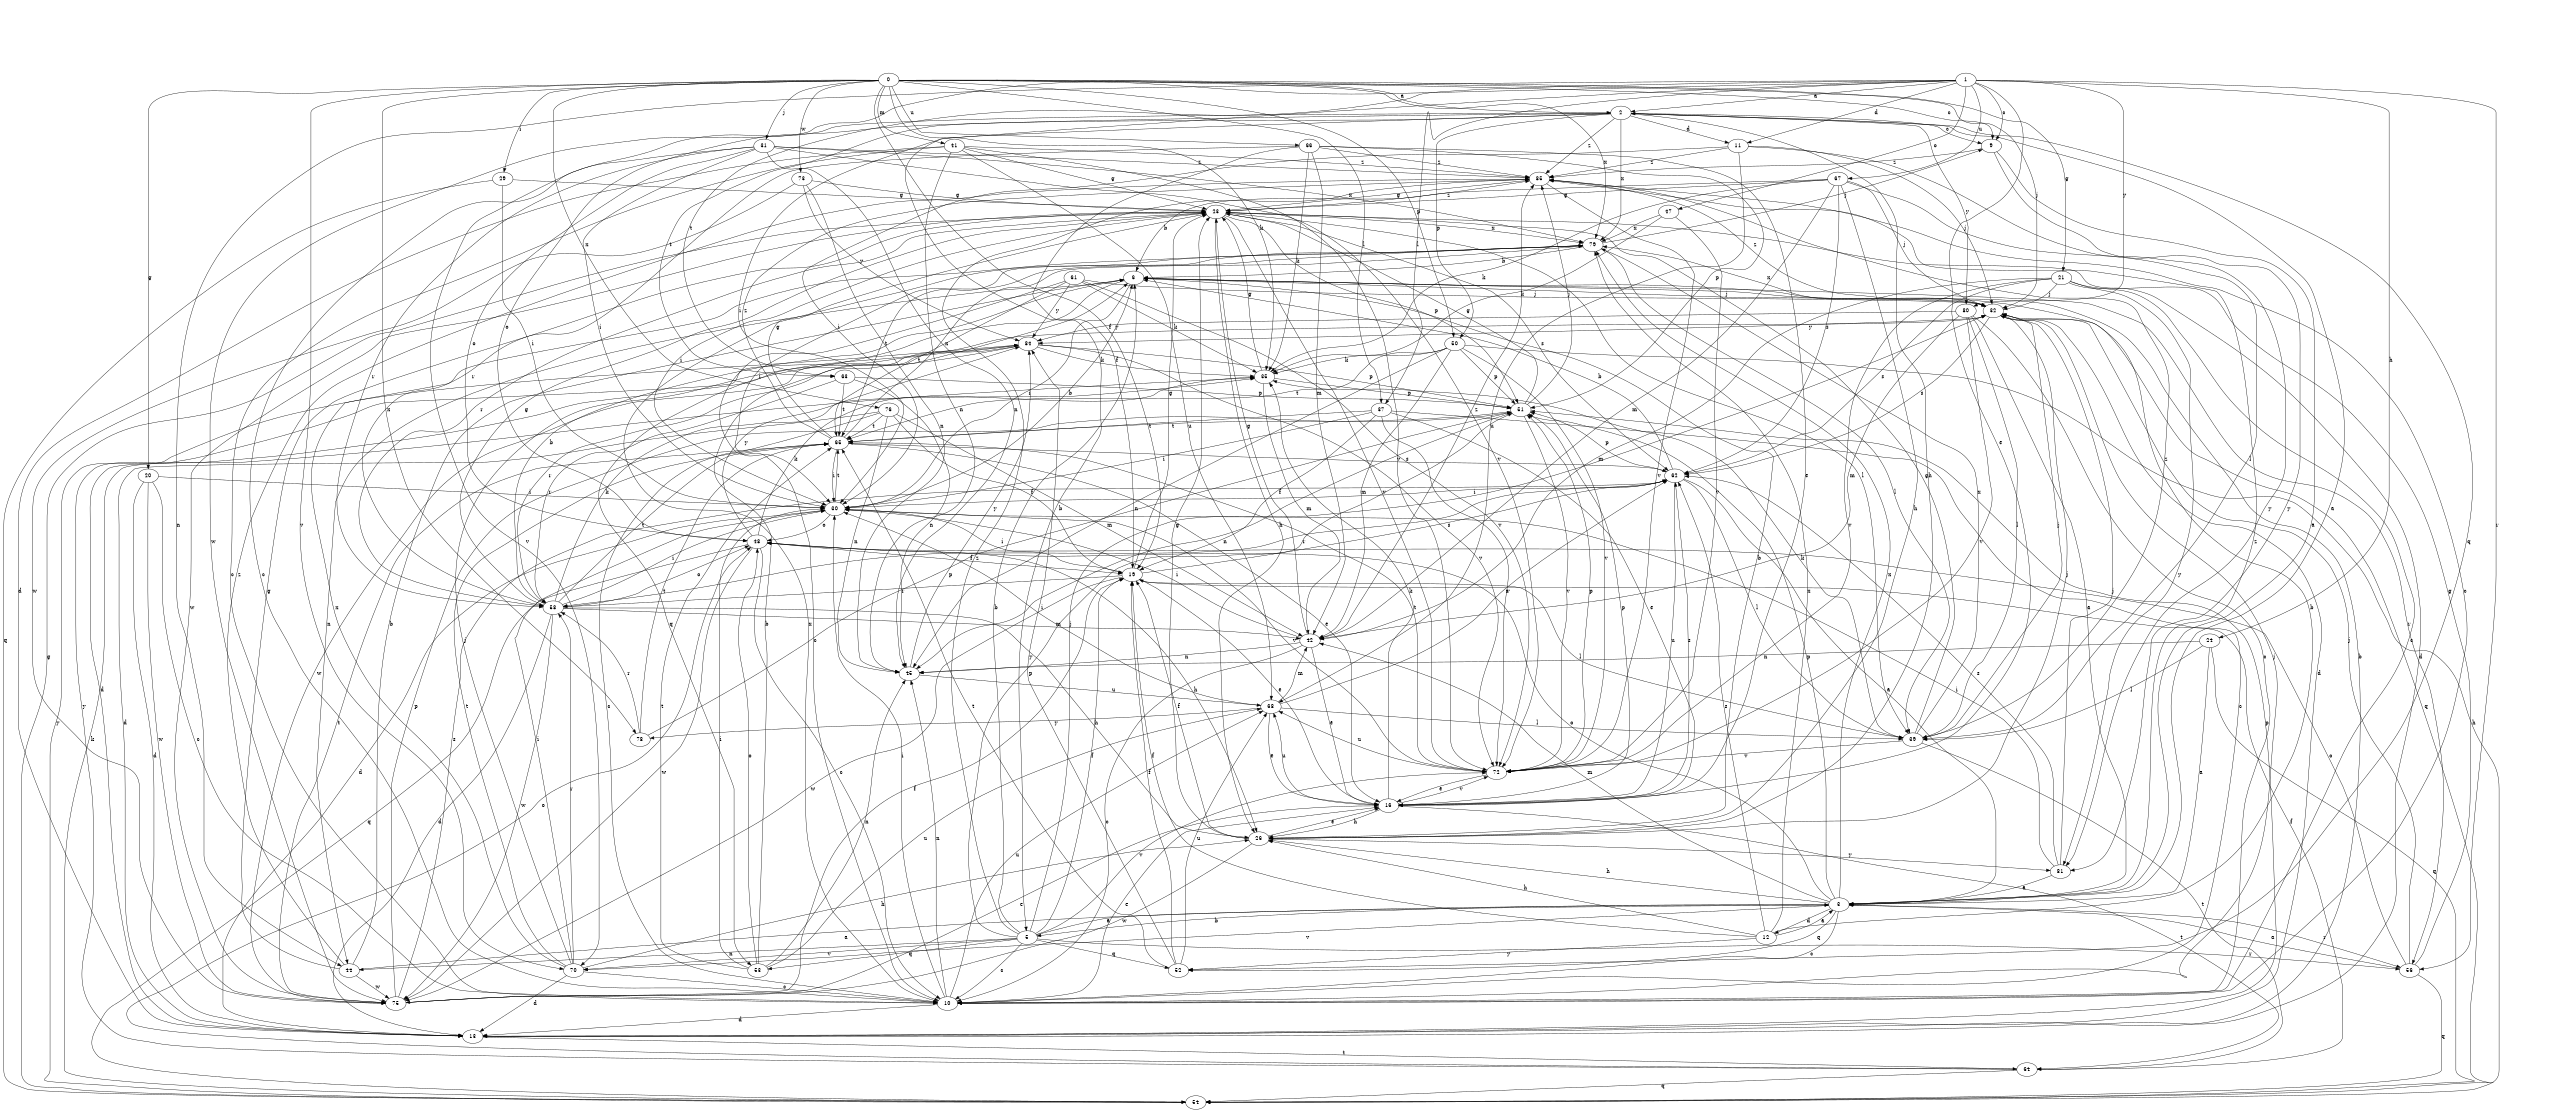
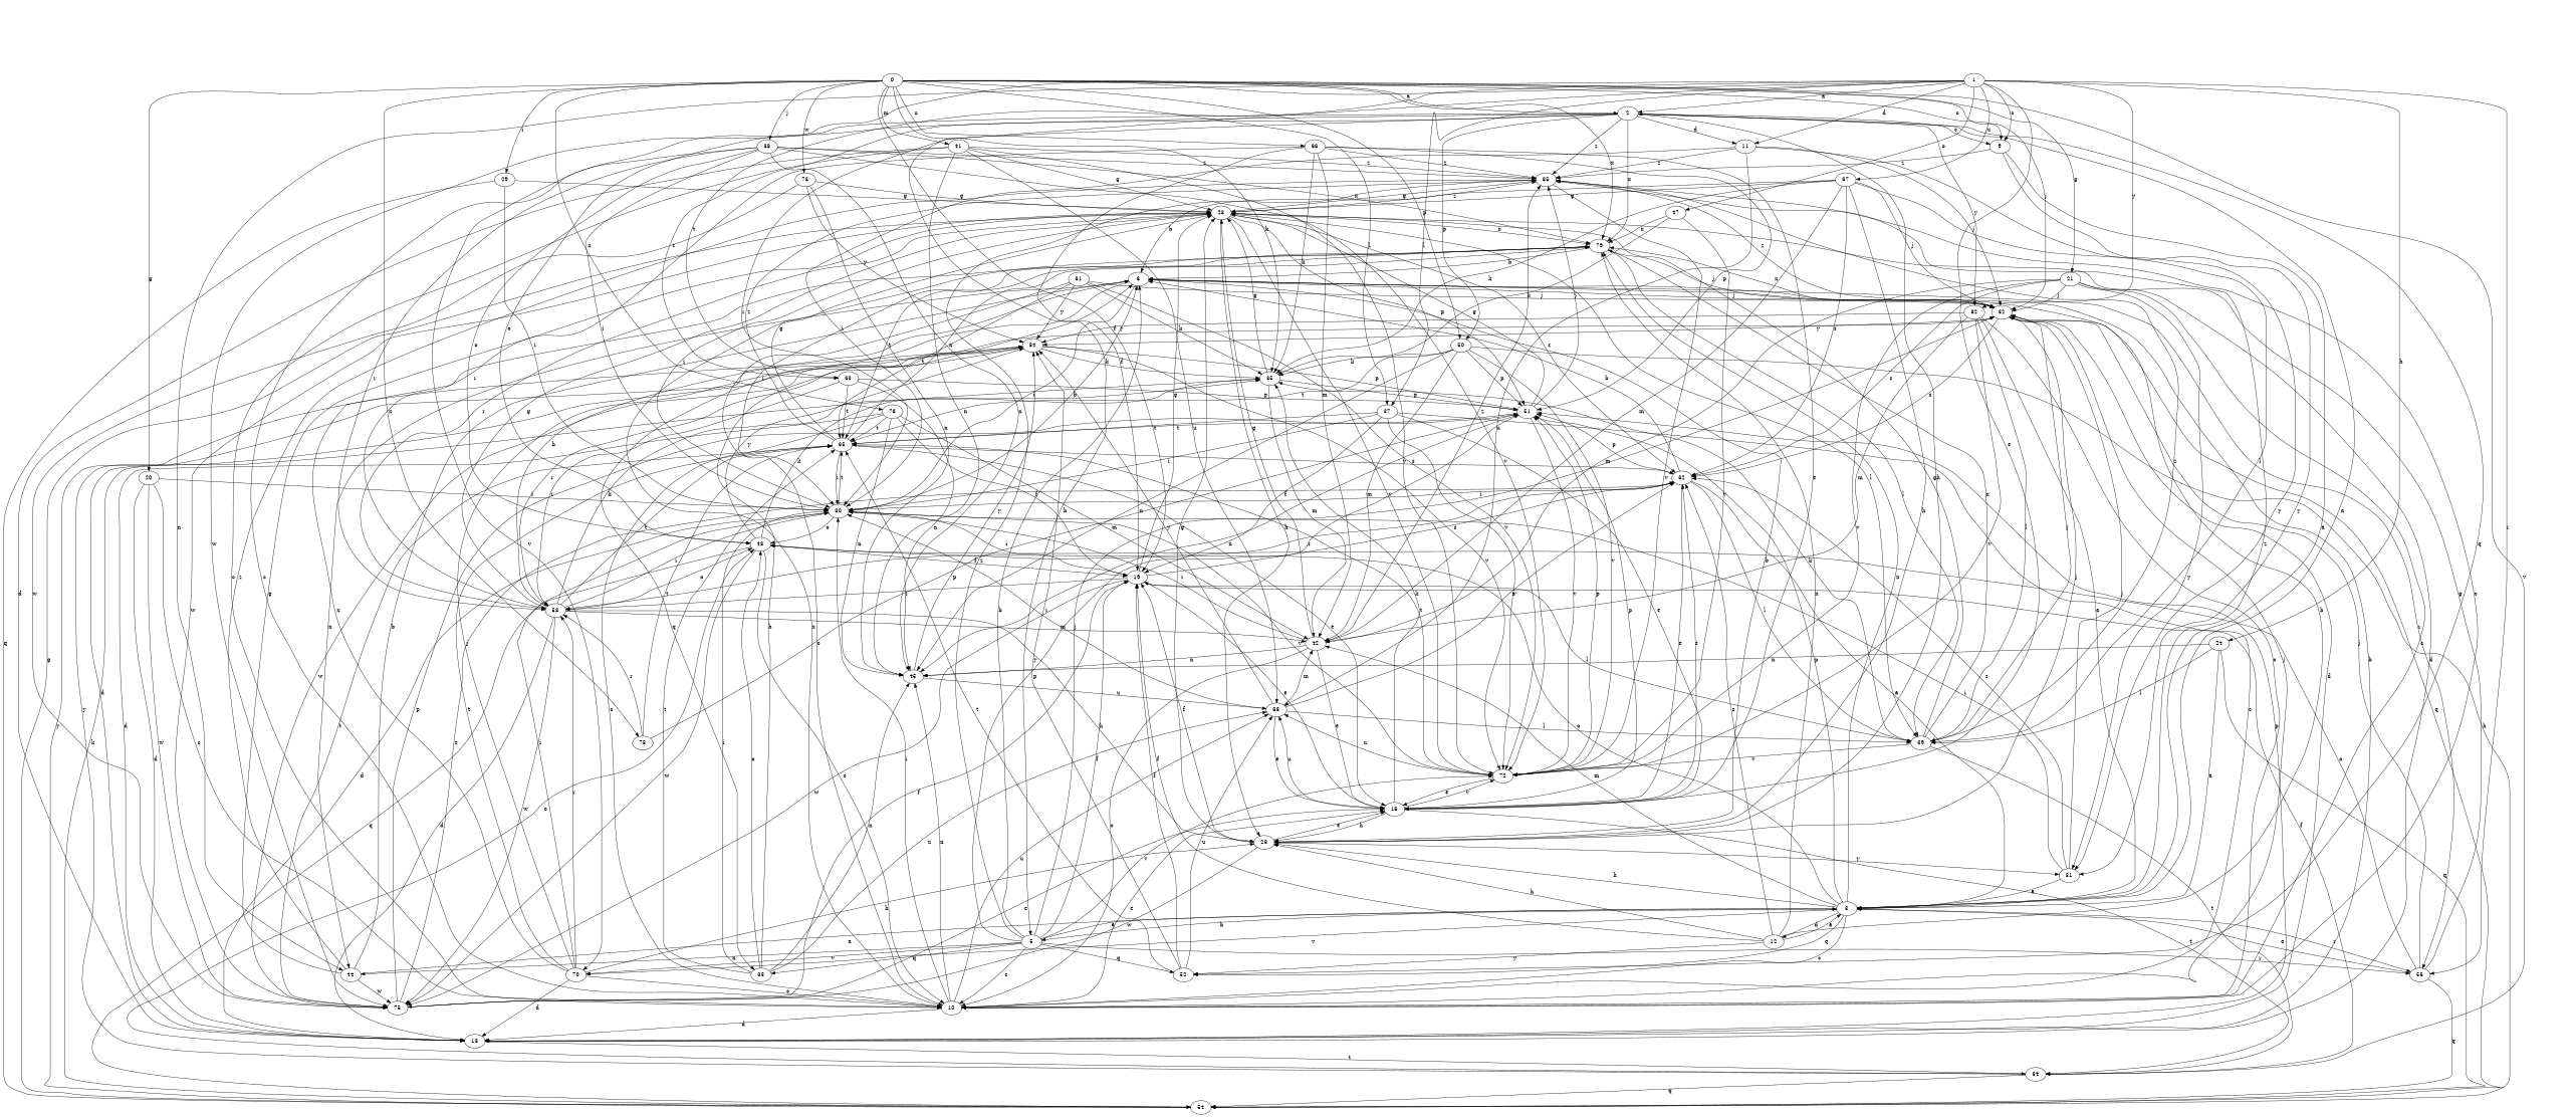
  strict digraph {
    0
    2
    9
    19
    20
    21
    29
-   31
+   31 [label=38]
    32
    35
    37
    41
    50
    66
    70
    73
    76
    78
    79
    11
    26
    63
-   80
+   80 [label=82]
    30
    48
    52
    85
    3
    81
    16
    75
    62
    23
    39
    58
    10
    13
    42
    72
    54
    45
    n42 [label=84]
    51
    65
    68
    6
    1
    5
    24
    44
    47
    56
    67
-   53
+   53 [label=33]
    64
    61
    12
    0 -> 2 [label=a]
    0 -> 9 [label=c]
    0 -> 19 [label=f]
    0 -> 20 [label=g]
    0 -> 21 [label=g]
    0 -> 29 [label=i]
    0 -> 31 [label=j]
    0 -> 32 [label=j]
    0 -> 35 [label=k]
    0 -> 37 [label=l]
    0 -> 41 [label=m]
    0 -> 50 [label=p]
    0 -> 66 [label=u]
-   0 -> 70 [label=v]
+   0 -> 64 [label=v]
    0 -> 73 [label=w]
    0 -> 76 [label=x]
    0 -> 78 [label=x]
    0 -> 79 [label=x]
    2 -> 9 [label=c]
    2 -> 50 [label=p]
    2 -> 70 [label=v]
    2 -> 79 [label=x]
    2 -> 11 [label=d]
    2 -> 26 [label=h]
    2 -> 63 [label=t]
    2 -> 80 [label=y]
    2 -> 30 [label=i]
    2 -> 48 [label=o]
    2 -> 52 [label=q]
    2 -> 85 [label=z]
    9 -> 85 [label=z]
    9 -> 3 [label=a]
    9 -> 81 [label=y]
    19 -> 30 [label=i]
    19 -> 16 [label=e]
    19 -> 75 [label=w]
    19 -> 62 [label=s]
    19 -> 23 [label=g]
    19 -> 39 [label=l]
    19 -> 58 [label=r]
    20 -> 30 [label=i]
    20 -> 75 [label=w]
    20 -> 10 [label=c]
    20 -> 13 [label=d]
    21 -> 32 [label=j]
    21 -> 81 [label=y]
    21 -> 62 [label=s]
    21 -> 10 [label=c]
    21 -> 13 [label=d]
    21 -> 42 [label=m]
    21 -> 72 [label=v]
    29 -> 30 [label=i]
    29 -> 23 [label=g]
    29 -> 54 [label=q]
    31 -> 79 [label=x]
    31 -> 30 [label=i]
    31 -> 48 [label=o]
    31 -> 85 [label=z]
    31 -> 58 [label=r]
    31 -> 10 [label=c]
    31 -> 72 [label=v]
    31 -> 45 [label=n]
    32 -> 79 [label=x]
    32 -> 85 [label=z]
    32 -> 62 [label=s]
    32 -> 13 [label=d]
    32 -> 54 [label=q]
    32 -> n42 [label=y]
    35 -> 23 [label=g]
    35 -> 42 [label=m]
    35 -> 51 [label=p]
    37 -> 19 [label=f]
    37 -> 30 [label=i]
    37 -> 16 [label=e]
    37 -> 10 [label=c]
    37 -> 72 [label=v]
    37 -> 65 [label=t]
    41 -> 85 [label=z]
    41 -> 23 [label=g]
    41 -> 10 [label=c]
    41 -> 13 [label=d]
    41 -> 72 [label=v]
    41 -> 45 [label=n]
    41 -> 68 [label=u]
    50 -> 35 [label=k]
    50 -> 42 [label=m]
    50 -> 72 [label=v]
    50 -> 54 [label=h]
    50 -> 45 [label=n]
    50 -> 51 [label=p]
    50 -> 65 [label=t]
    66 -> 19 [label=f]
    66 -> 35 [label=k]
    66 -> 85 [label=z]
    66 -> 16 [label=e]
    66 -> 58 [label=r]
    66 -> 42 [label=m]
    66 -> 51 [label=p]
    70 -> 32 [label=j]
    70 -> 79 [label=x]
    70 -> 26 [label=h]
    70 -> 30 [label=i]
    70 -> 58 [label=r]
    70 -> 10 [label=c]
    70 -> 13 [label=d]
    70 -> 65 [label=t]
    73 -> 75 [label=w]
    73 -> 23 [label=g]
    73 -> 45 [label=n]
    73 -> n42 [label=y]
    76 -> 19 [label=f]
    76 -> 10 [label=c]
    76 -> 13 [label=d]
    76 -> 42 [label=m]
    76 -> 45 [label=n]
    76 -> 65 [label=t]
    78 -> 58 [label=r]
    78 -> 51 [label=p]
    78 -> 65 [label=t]
-   79 -> 9 [label=j]
+   79 -> 32 [label=j]
    79 -> 30 [label=i]
    79 -> 39 [label=l]
    79 -> 65 [label=t]
    79 -> 6 [label=b]
    11 -> 32 [label=j]
    11 -> 30 [label=i]
    11 -> 85 [label=z]
    11 -> 81 [label=y]
    11 -> 68 [label=u]
    26 -> 19 [label=f]
    26 -> 32 [label=j]
    26 -> 81 [label=y]
    26 -> 16 [label=e]
    26 -> 75 [label=w]
    26 -> 23 [label=g]
    26 -> 6 [label=b]
    63 -> 58 [label=r]
    63 -> 45 [label=n]
    63 -> 51 [label=p]
    63 -> 65 [label=t]
    80 -> 3 [label=a]
    80 -> 39 [label=l]
    80 -> 10 [label=c]
    80 -> 42 [label=m]
    80 -> 72 [label=v]
    80 -> n42 [label=y]
    30 -> 48 [label=o]
    30 -> 13 [label=d]
    30 -> 72 [label=v]
    30 -> 65 [label=t]
    30 -> 6 [label=b]
    48 -> 19 [label=f]
    48 -> 35 [label=k]
-   48 -> 26 [label=h]
    48 -> 75 [label=w]
    48 -> 10 [label=c]
    48 -> 54 [label=q]
    48 -> n42 [label=y]
    52 -> 19 [label=f]
    52 -> n42 [label=y]
    52 -> 65 [label=t]
    52 -> 68 [label=u]
    85 -> 23 [label=g]
    85 -> 10 [label=c]
    85 -> 72 [label=v]
    3 -> 2 [label=a]
    3 -> 70 [label=v]
    3 -> 79 [label=x]
    3 -> 26 [label=h]
    3 -> 48 [label=o]
    3 -> 52 [label=q]
    3 -> 85 [label=z]
    3 -> 10 [label=c]
    3 -> 42 [label=m]
    3 -> 51 [label=p]
    3 -> 5 [label=b]
    3 -> 56 [label=r]
    3 -> 12 [label=d]
    81 -> 32 [label=j]
    81 -> 30 [label=i]
    81 -> 3 [label=a]
    81 -> 62 [label=s]
    16 -> 35 [label=k]
    16 -> 26 [label=h]
    16 -> 62 [label=s]
    16 -> 72 [label=v]
    16 -> 51 [label=p]
    16 -> 68 [label=u]
    16 -> 64 [label=t]
    75 -> 19 [label=f]
    75 -> 16 [label=e]
    75 -> 62 [label=s]
    75 -> 51 [label=p]
    75 -> 65 [label=t]
    62 -> 30 [label=i]
    62 -> 3 [label=a]
-   62 -> 16 [label=u]
+   62 -> 16 [label=e]
    62 -> 39 [label=l]
    62 -> 58 [label=r]
    62 -> 51 [label=p]
    62 -> 6 [label=b]
    23 -> 79 [label=x]
    23 -> 26 [label=h]
    23 -> 30 [label=i]
    23 -> 85 [label=z]
    23 -> 75 [label=w]
    23 -> 62 [label=s]
    23 -> 39 [label=l]
    23 -> 58 [label=r]
    23 -> 72 [label=v]
    23 -> 51 [label=p]
    39 -> 32 [label=j]
    39 -> 35 [label=k]
    39 -> 79 [label=x]
    39 -> 85 [label=z]
    39 -> 23 [label=g]
    39 -> 72 [label=v]
    39 -> 64 [label=t]
    58 -> 35 [label=k]
    58 -> 26 [label=h]
    58 -> 30 [label=i]
    58 -> 48 [label=o]
    58 -> 75 [label=w]
    58 -> 23 [label=g]
    58 -> 13 [label=d]
    58 -> 42 [label=m]
    58 -> 65 [label=t]
    58 -> 6 [label=b]
    10 -> 32 [label=j]
    10 -> 79 [label=x]
    10 -> 30 [label=i]
    10 -> 16 [label=e]
    10 -> 13 [label=d]
    10 -> 45 [label=n]
    10 -> 68 [label=u]
    13 -> 51 [label=p]
    13 -> 6 [label=b]
    13 -> 64 [label=t]
    42 -> 30 [label=i]
    42 -> 85 [label=z]
    42 -> 16 [label=e]
    42 -> 23 [label=g]
    42 -> 10 [label=c]
    42 -> 45 [label=n]
    72 -> 16 [label=e]
    72 -> 51 [label=p]
    72 -> 65 [label=t]
    72 -> 68 [label=u]
    54 -> 35 [label=k]
    54 -> 23 [label=g]
    54 -> n42 [label=y]
    45 -> n42 [label=y]
    45 -> 68 [label=u]
    n42 -> 35 [label=k]
    n42 -> 75 [label=w]
    n42 -> 58 [label=r]
    n42 -> 13 [label=d]
    n42 -> 72 [label=v]
    n42 -> 51 [label=p]
    51 -> 85 [label=j]
    51 -> 23 [label=g]
    51 -> 72 [label=v]
    51 -> 45 [label=n]
    51 -> 65 [label=t]
    65 -> 79 [label=x]
    65 -> 30 [label=i]
    65 -> 85 [label=z]
    65 -> 16 [label=e]
    65 -> 62 [label=s]
    65 -> 23 [label=g]
    68 -> 30 [label=i]
    68 -> 16 [label=e]
    68 -> 62 [label=s]
    68 -> 39 [label=l]
    68 -> 42 [label=m]
-   68 -> 78 [label=y]
+   68 -> n42 [label=y]
    6 -> 32 [label=j]
    6 -> 30 [label=i]
    6 -> 44 [label=n]
    6 -> 56 [label=r]
    6 -> 53 [label=q]
    1 -> 2 [label=a]
    1 -> 9 [label=c]
    1 -> 37 [label=l]
    1 -> 11 [label=d]
    1 -> 63 [label=t]
    1 -> 80 [label=y]
    1 -> 16 [label=e]
    1 -> 75 [label=w]
    1 -> 5 [label=b]
    1 -> 24 [label=h]
    1 -> 44 [label=n]
    1 -> 47 [label=o]
    1 -> 56 [label=r]
    1 -> 67 [label=u]
    5 -> 19 [label=f]
    5 -> 32 [label=j]
    5 -> 70 [label=v]
    5 -> 52 [label=q]
    5 -> 85 [label=z]
    5 -> 3 [label=a]
    5 -> 10 [label=c]
    5 -> 72 [label=v]
    5 -> 51 [label=p]
    5 -> 6 [label=b]
    5 -> 44 [label=n]
    5 -> 56 [label=r]
    5 -> 53 [label=q]
    24 -> 3 [label=a]
    24 -> 39 [label=l]
    24 -> 54 [label=q]
    24 -> 45 [label=n]
    44 -> 85 [label=z]
    44 -> 3 [label=a]
    44 -> 75 [label=w]
    44 -> 23 [label=g]
    44 -> 6 [label=b]
    47 -> 35 [label=k]
    47 -> 79 [label=x]
    47 -> 72 [label=v]
    56 -> 32 [label=j]
    56 -> 48 [label=o]
    56 -> 3 [label=a]
    56 -> 23 [label=g]
    56 -> 54 [label=q]
    67 -> 32 [label=j]
    67 -> 35 [label=k]
    67 -> 26 [label=h]
    67 -> 62 [label=s]
    67 -> 23 [label=g]
    67 -> 39 [label=l]
    67 -> 42 [label=m]
    67 -> 6 [label=b]
    53 -> 30 [label=i]
    53 -> 48 [label=o]
    53 -> 45 [label=n]
    53 -> 65 [label=t]
    53 -> 68 [label=u]
    53 -> 6 [label=b]
    64 -> 19 [label=f]
    64 -> 48 [label=o]
    64 -> 54 [label=q]
    64 -> n42 [label=y]
    61 -> 32 [label=j]
    61 -> 35 [label=k]
    61 -> 10 [label=c]
    61 -> 72 [label=v]
    61 -> n42 [label=y]
    61 -> 65 [label=t]
    12 -> 19 [label=f]
    12 -> 79 [label=x]
    12 -> 26 [label=h]
    12 -> 52 [label=y]
    12 -> 3 [label=a]
    12 -> 62 [label=s]
    12 -> 6 [label=b]
  }
